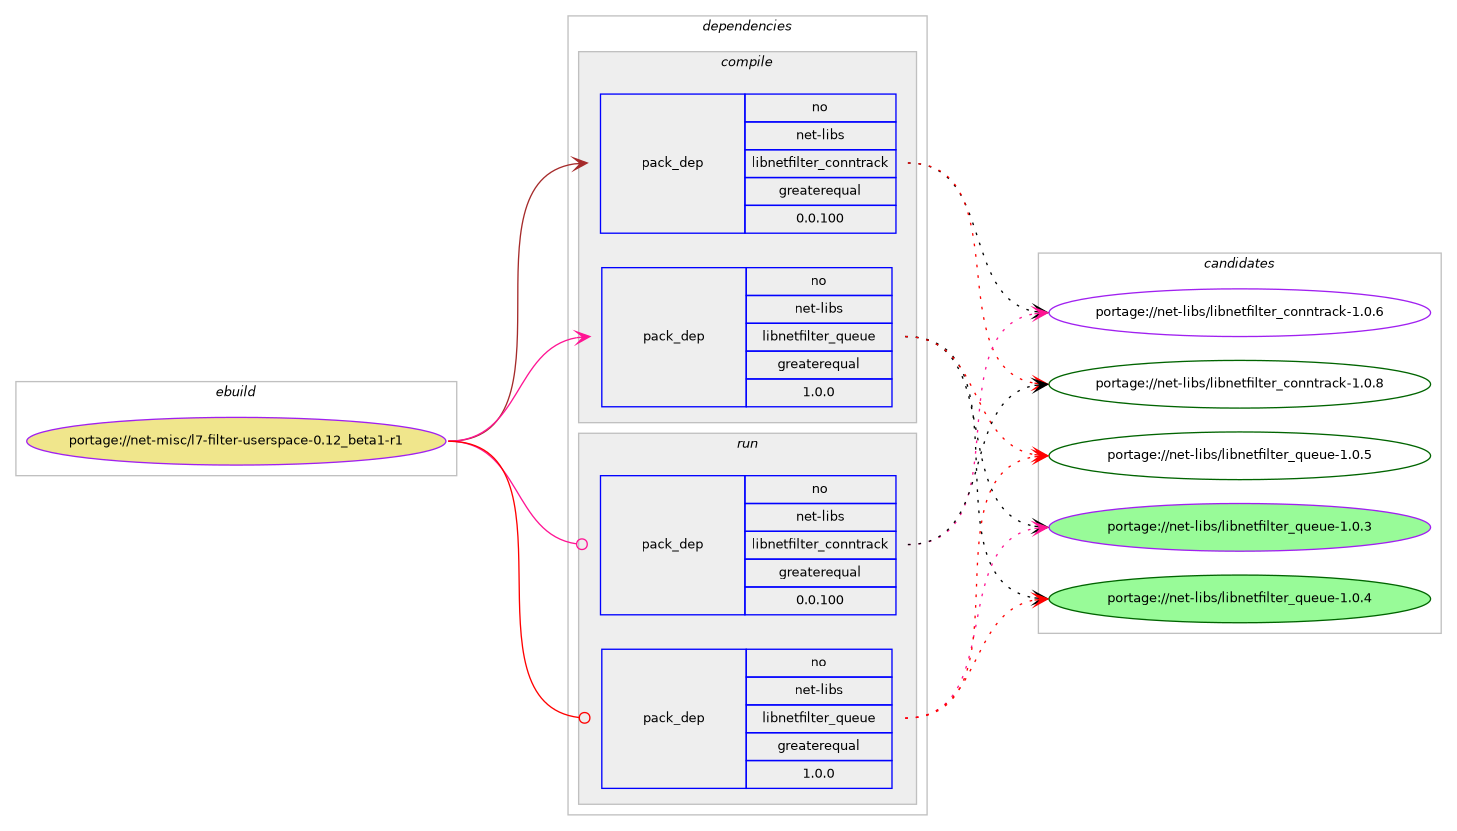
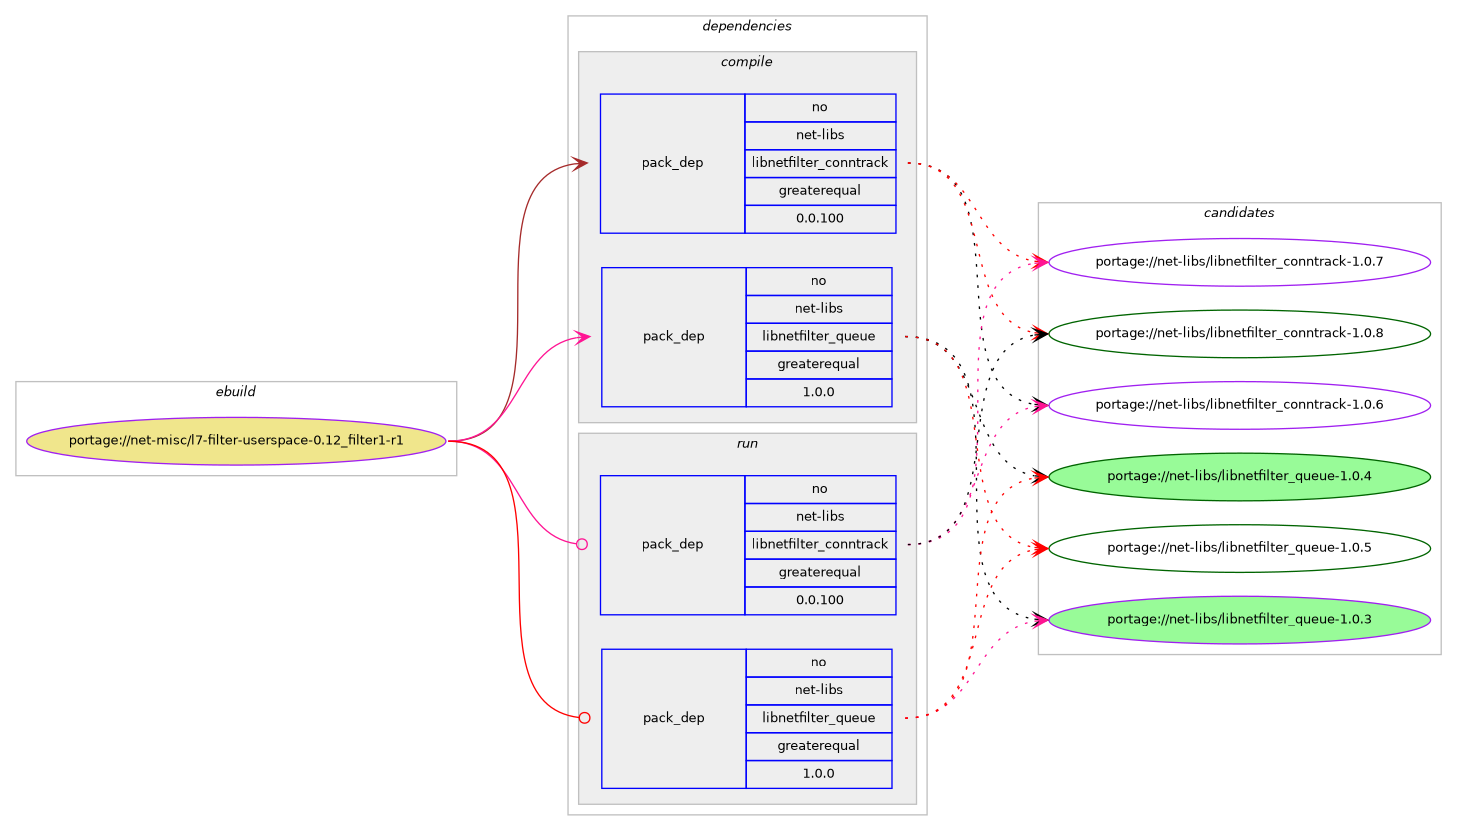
  digraph {
    compound=true
    concentrate=true
    fontname=Helvetica
    fontsize=10
    newrank=true
    rankdir=LR
    ranksep=1.5
    node [color=purple fontname=Helvetica fontsize=10 style=filled]
    edge [arrowhead=vee color=red headport=w style=dotted tailport=e weight=100]
-   n1 [fillcolor=khaki label="portage://net-misc/l7-filter-userspace-0.12_beta1-r1" width=4]
+   n1 [fillcolor=khaki label="portage://net-misc/l7-filter-userspace-0.12_filter1-r1" width=4]
    n2 [color=blue label=<<TABLE BORDER="0" CELLBORDER="1" CELLSPACING="0" CELLPADDING="4" WIDTH="220"><TR><TD ROWSPAN="6" CELLPADDING="30">pack_dep</TD></TR><TR><TD WIDTH="110">no</TD></TR><TR><TD>net-libs</TD></TR><TR><TD>libnetfilter_conntrack</TD></TR><TR><TD>greaterequal</TD></TR><TR><TD>0.0.100</TD></TR></TABLE>> shape=none style=""]
    n3 [color=blue label=<<TABLE BORDER="0" CELLBORDER="1" CELLSPACING="0" CELLPADDING="4" WIDTH="220"><TR><TD ROWSPAN="6" CELLPADDING="30">pack_dep</TD></TR><TR><TD WIDTH="110">no</TD></TR><TR><TD>net-libs</TD></TR><TR><TD>libnetfilter_queue</TD></TR><TR><TD>greaterequal</TD></TR><TR><TD>1.0.0</TD></TR></TABLE>> shape=none style=""]
    n4 [color=blue label=<<TABLE BORDER="0" CELLBORDER="1" CELLSPACING="0" CELLPADDING="4" WIDTH="220"><TR><TD ROWSPAN="6" CELLPADDING="30">pack_dep</TD></TR><TR><TD WIDTH="110">no</TD></TR><TR><TD>net-libs</TD></TR><TR><TD>libnetfilter_conntrack</TD></TR><TR><TD>greaterequal</TD></TR><TR><TD>0.0.100</TD></TR></TABLE>> shape=none style=""]
    n5 [color=blue label=<<TABLE BORDER="0" CELLBORDER="1" CELLSPACING="0" CELLPADDING="4" WIDTH="220"><TR><TD ROWSPAN="6" CELLPADDING="30">pack_dep</TD></TR><TR><TD WIDTH="110">no</TD></TR><TR><TD>net-libs</TD></TR><TR><TD>libnetfilter_queue</TD></TR><TR><TD>greaterequal</TD></TR><TR><TD>1.0.0</TD></TR></TABLE>> shape=none style=""]
    n6 [fillcolor=white label="portage://net-libs/libnetfilter_conntrack-1.0.6" width=4]
+   n7 [fillcolor=white label="portage://net-libs/libnetfilter_conntrack-1.0.7" width=4]
    n8 [color=darkgreen fillcolor=white label="portage://net-libs/libnetfilter_conntrack-1.0.8" width=4]
    n9 [fillcolor=palegreen label="portage://net-libs/libnetfilter_queue-1.0.3" width=4]
    n10 [color=darkgreen fillcolor=palegreen label="portage://net-libs/libnetfilter_queue-1.0.4" width=4]
    n11 [color=darkgreen fillcolor=white label="portage://net-libs/libnetfilter_queue-1.0.5" width=4]
    subgraph cluster_1 {
      color=gray
      label=<<i>ebuild</i>>
      rank=same
      n1
    }
    subgraph cluster_2 {
      color=gray
      label=<<i>dependencies</i>>
      subgraph cluster_3 {
        color=gray
        fillcolor="#eeeeee"
        label=<<i>compile</i>>
        style=filled
        subgraph sub_4 {
          color=gray
          fillcolor="#eeeeee"
          label=<<i>compile</i>>
          style=filled
          n2
        }
        subgraph sub_5 {
          color=gray
          fillcolor="#eeeeee"
          label=<<i>compile</i>>
          style=filled
          n3
        }
      }
      subgraph cluster_6 {
        color=gray
        fillcolor="#eeeeee"
        label=<<i>compile and run</i>>
        style=filled
      }
      subgraph cluster_7 {
        color=gray
        fillcolor="#eeeeee"
        label=<<i>run</i>>
        style=filled
        subgraph sub_8 {
          color=gray
          fillcolor="#eeeeee"
          label=<<i>run</i>>
          style=filled
          n4
        }
        subgraph sub_9 {
          color=gray
          fillcolor="#eeeeee"
          label=<<i>run</i>>
          style=filled
          n5
        }
      }
    }
    subgraph cluster_10 {
      color=gray
      label=<<i>candidates</i>>
      rank=same
      subgraph sub_11 {
        color=black
        label=<<i>candidates</i>>
        nodesep=1
        rank=same
        n6
+       n7
        n8
      }
      subgraph sub_12 {
        color=black
        label=<<i>candidates</i>>
        nodesep=1
        rank=same
        n9
        n10
        n11
      }
      subgraph sub_13 {
        color=black
        label=<<i>candidates</i>>
        nodesep=1
        rank=same
        n6
+       n7
        n8
      }
      subgraph sub_14 {
        color=black
        label=<<i>candidates</i>>
        nodesep=1
        rank=same
        n9
        n10
        n11
      }
    }
    n1 -> n2 [color=brown style=solid weight=20]
    n1 -> n3 [color=deeppink style=solid weight=20]
    n1 -> n4 [arrowhead=odot color=deeppink style=solid weight=20]
    n1 -> n5 [arrowhead=odot style=solid weight=20]
    n2 -> n6 [color=black]
+   n2 -> n7
    n2 -> n8
    n3 -> n9 [color=black]
    n3 -> n10 [color=black]
    n3 -> n11
    n4 -> n6 [color=deeppink]
+   n4 -> n7 [color=deeppink]
    n4 -> n8 [color=black]
    n5 -> n9 [color=deeppink]
    n5 -> n10
    n5 -> n11
  }
